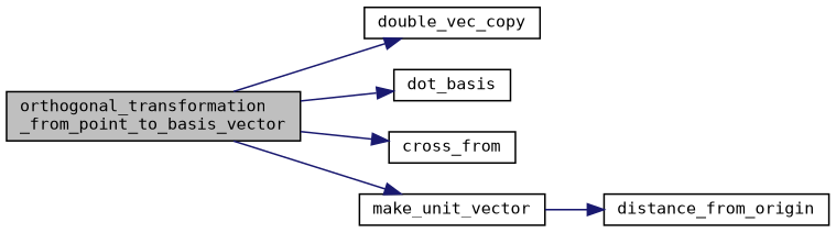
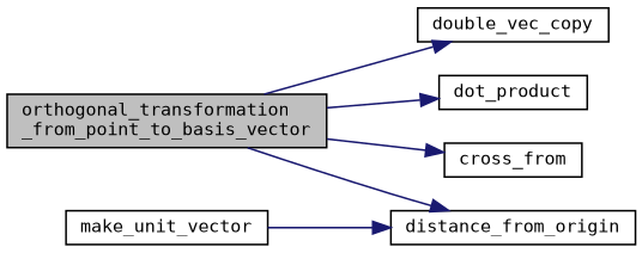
  digraph {
    fontname="DejaVu Sans Mono"
    rankdir=LR
    node [color=black fillcolor=white fontname="DejaVu Sans Mono" fontsize=10 shape=record style=filled]
    edge [color=midnightblue fontname="DejaVu Sans Mono" fontsize=10 labelfontname=Helvetica labelfontsize=10 style=solid]
    n1 [fillcolor=grey75 fontcolor=black height=0.2 label="orthogonal_transformation\l_from_point_to_basis_vector" width=0.4]
    n2 [height=0.2 label=double_vec_copy width=0.4]
-   n3 [height=0.2 label=dot_basis width=0.4]
+   n3 [height=0.2 label=dot_product width=0.4]
    n4 [height=0.2 label=cross_from width=0.4]
    n5 [height=0.2 label=make_unit_vector width=0.4]
    n6 [height=0.2 label=distance_from_origin width=0.4]
    n1 -> n2
    n1 -> n3
    n1 -> n4
-   n1 -> n5
+   n1 -> n6
    n5 -> n6
  }
